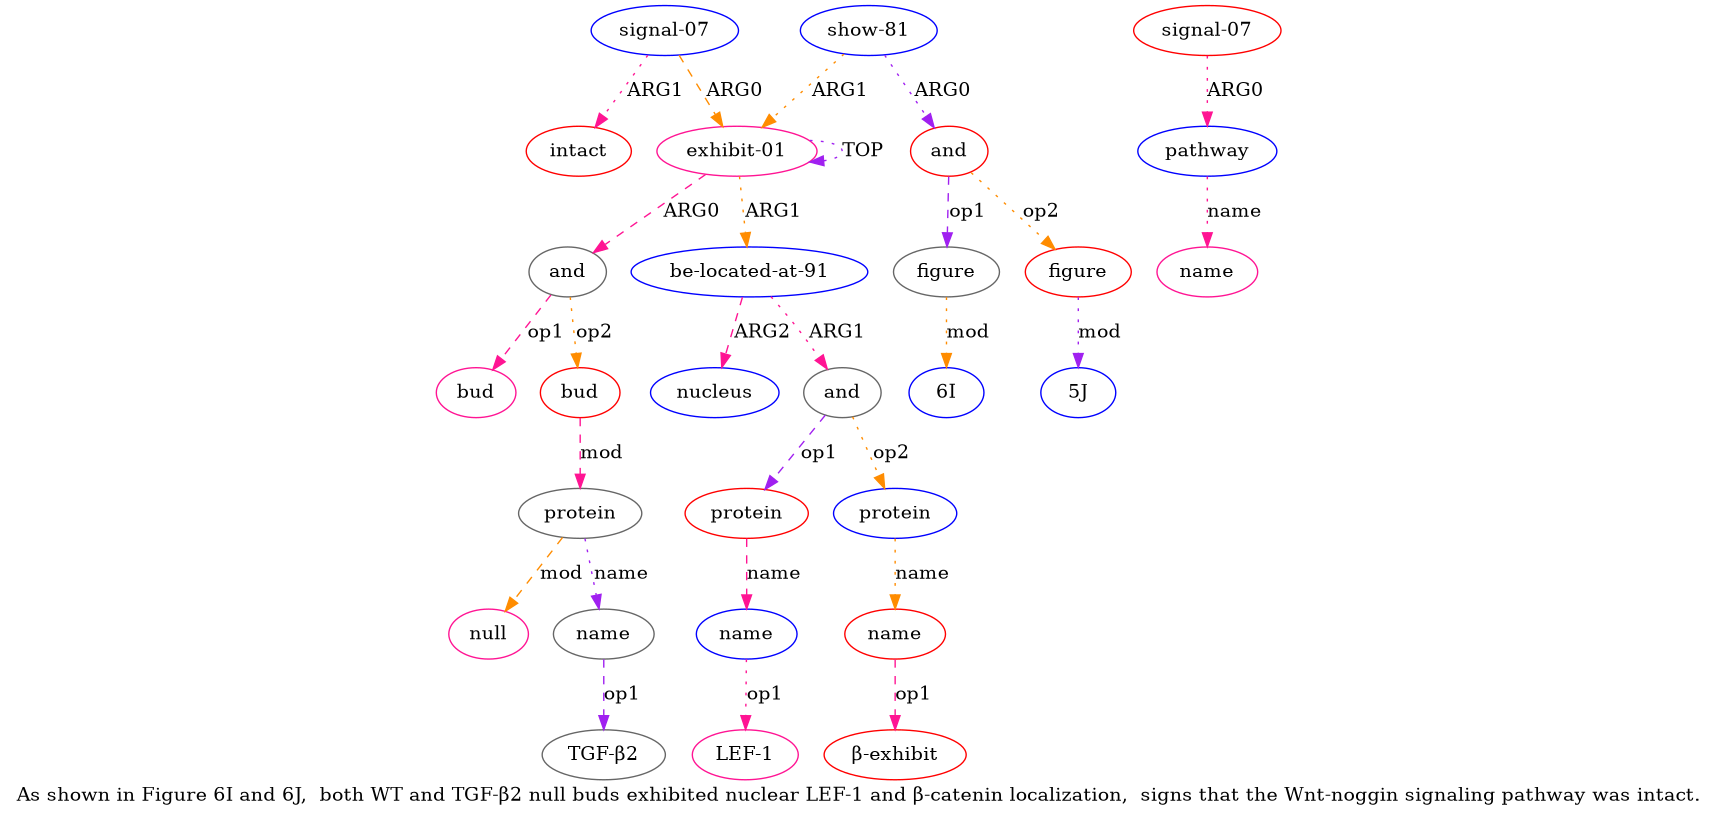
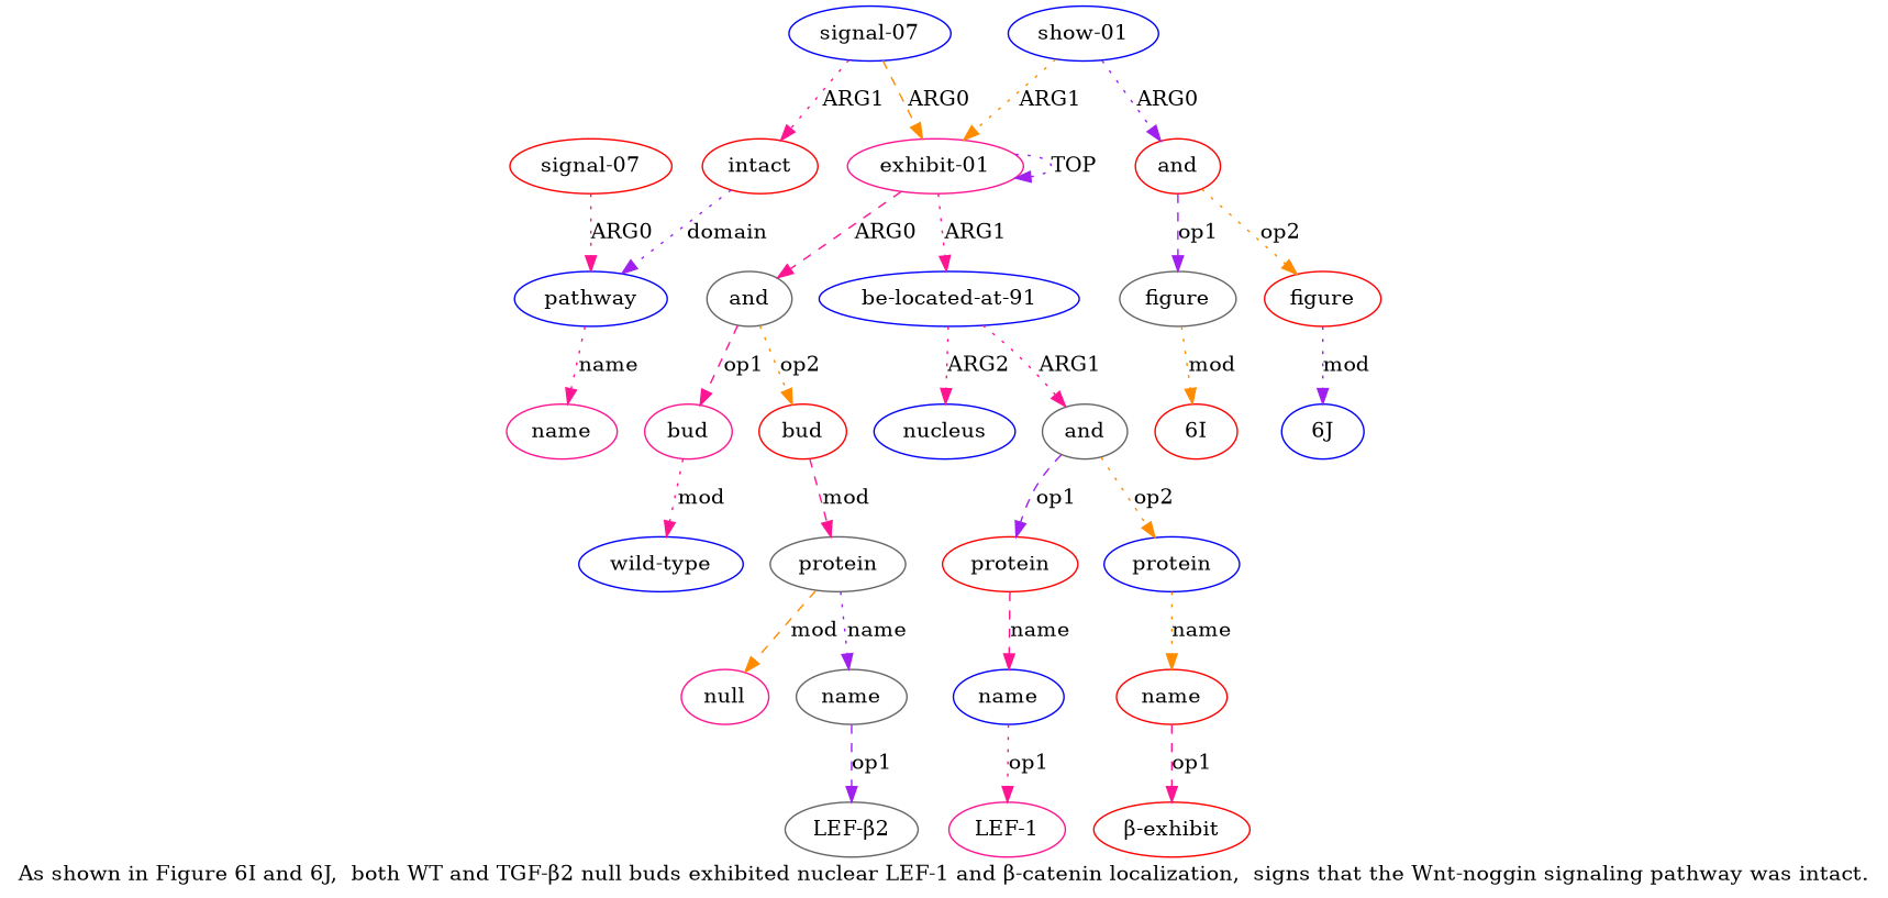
  digraph {
    label="As shown in Figure 6I and 6J,  both WT and TGF-β2 null buds exhibited nuclear LEF-1 and β-catenin localization,  signs that the Wnt-noggin signaling pathway was intact."
    node [color=red gold_ind=-1 gold_label=name test_ind=-1 test_label=name]
    edge [color=deeppink gold_label=op1 style=dotted test_label=op1]
    n1 [gold_ind=20 gold_label=intact label=intact test_ind=20 test_label=intact]
    n2 [color=blue gold_ind=21 gold_label=pathway label=pathway test_ind=21 test_label=pathway]
    n3 [color=deeppink gold_ind=22 label=name test_ind=22]
    n4 [gold_ind=23 gold_label="signal-07" label="signal-07" test_ind=23 test_label="signal-07"]
    n5 [color=deeppink gold_label="LEF-1" label="LEF-1" test_label="LEF-1"]
    n6 [gold_label="β-catenin" label="β-exhibit" test_label="β-catenin"]
-   n7 [color=blue gold_ind=15 gold_label="show-01" label="show-81" test_ind=15 test_label="show-01"]
+   n7 [color=blue gold_ind=15 gold_label="show-01" label="show-01" test_ind=15 test_label="show-01"]
    n8 [gold_ind=16 gold_label=and label=and test_ind=16 test_label=and]
    n9 [color=deeppink gold_ind=0 gold_label="exhibit-01" label="exhibit-01" test_ind=0 test_label="exhibit-01"]
    n10 [color=gray40 gold_ind=17 gold_label=figure label=figure test_ind=17 test_label=figure]
    n11 [gold_ind=18 gold_label=figure label=figure test_ind=18 test_label=figure]
    n12 [color=gray40 gold_ind=1 gold_label=and label=and test_ind=1 test_label=and]
    n13 [color=blue gold_ind=8 gold_label="be-located-at-91" label="be-located-at-91" test_ind=8 test_label="be-located-at-91"]
-   n14 [color=blue gold_label="6I" label="6I" test_label="6I"]
-   n15 [color=blue gold_label="6J" label="5J" test_label="6J"]
+   n14 [gold_label="6I" label="6I" test_label="6I"]
+   n15 [color=blue gold_label="6J" label="6J" test_label="6J"]
    n16 [color=deeppink gold_ind=2 gold_label=bud label=bud test_ind=2 test_label=bud]
    n17 [gold_ind=4 gold_label=bud label=bud test_ind=4 test_label=bud]
    n18 [color=blue gold_ind=14 gold_label=nucleus label=nucleus test_ind=14 test_label=nucleus]
    n19 [color=gray40 gold_ind=9 gold_label=and label=and test_ind=9 test_label=and]
    n20 [color=blue gold_ind=11 label=name test_ind=11]
    n21 [gold_ind=10 gold_label=protein label=protein test_ind=10 test_label=protein]
    n22 [gold_ind=13 label=name test_ind=13]
    n23 [color=blue gold_ind=12 gold_label=protein label=protein test_ind=12 test_label=protein]
    n24 [color=blue gold_ind=19 gold_label="signal-07" label="signal-07" test_ind=19 test_label="signal-07"]
+   n25 [color=blue gold_ind=3 gold_label="wild-type" label="wild-type" test_ind=3 test_label="wild-type"]
    n26 [color=gray40 gold_ind=5 gold_label=protein label=protein test_ind=5 test_label=protein]
    n27 [color=deeppink gold_ind=7 gold_label=null label=null test_ind=7 test_label=null]
    n28 [color=gray40 gold_ind=6 label=name test_ind=6]
-   n29 [color=gray40 gold_label="TGF-β2" label="TGF-β2" test_label="TGF-β2"]
+   n29 [color=gray40 gold_label="TGF-β2" label="LEF-β2" test_label="TGF-β2"]
+   n1 -> n2 [color=purple gold_label=domain label=domain test_label=domain]
    n2 -> n3 [gold_label=name label=name test_label=name]
    n4 -> n2 [gold_label=ARG0 label=ARG0 test_label=ARG0]
    n7 -> n8 [color=purple gold_label=ARG0 label=ARG0 test_label=ARG0]
    n7 -> n9 [color=darkorange gold_label=ARG1 label=ARG1 test_label=ARG1]
    n8 -> n10 [color=purple label=op1 style=dashed]
    n8 -> n11 [color=darkorange gold_label=op2 label=op2 test_label=op2]
    n9 -> n9 [color=purple gold_label=TOP label=TOP test_label=TOP]
    n9 -> n12 [gold_label=ARG0 label=ARG0 style=dashed test_label=ARG0]
-   n9 -> n13 [color=darkorange gold_label=ARG1 label=ARG1 test_label=ARG1]
+   n9 -> n13 [gold_label=ARG1 label=ARG1 test_label=ARG1]
    n10 -> n14 [color=darkorange gold_label=mod label=mod test_label=mod]
    n11 -> n15 [color=purple gold_label=mod label=mod test_label=mod]
    n12 -> n16 [label=op1 style=dashed]
    n12 -> n17 [color=darkorange gold_label=op2 label=op2 test_label=op2]
-   n13 -> n18 [gold_label=ARG2 label=ARG2 style=dashed test_label=ARG2]
+   n13 -> n18 [gold_label=ARG2 label=ARG2 test_label=ARG2]
    n13 -> n19 [gold_label=ARG1 label=ARG1 test_label=ARG1]
+   n16 -> n25 [gold_label=mod label=mod test_label=mod]
    n17 -> n26 [gold_label=mod label=mod style=dashed test_label=mod]
    n19 -> n21 [color=purple label=op1 style=dashed]
    n19 -> n23 [color=darkorange gold_label=op2 label=op2 test_label=op2]
    n20 -> n5 [label=op1]
    n21 -> n20 [gold_label=name label=name style=dashed test_label=name]
    n22 -> n6 [label=op1 style=dashed]
    n23 -> n22 [color=darkorange gold_label=name label=name test_label=name]
    n24 -> n1 [gold_label=ARG1 label=ARG1 test_label=ARG1]
    n24 -> n9 [color=darkorange gold_label=ARG0 label=ARG0 style=dashed test_label=ARG0]
    n26 -> n27 [color=darkorange gold_label=mod label=mod style=dashed test_label=mod]
    n26 -> n28 [color=purple gold_label=name label=name test_label=name]
    n28 -> n29 [color=purple label=op1 style=dashed]
  }
